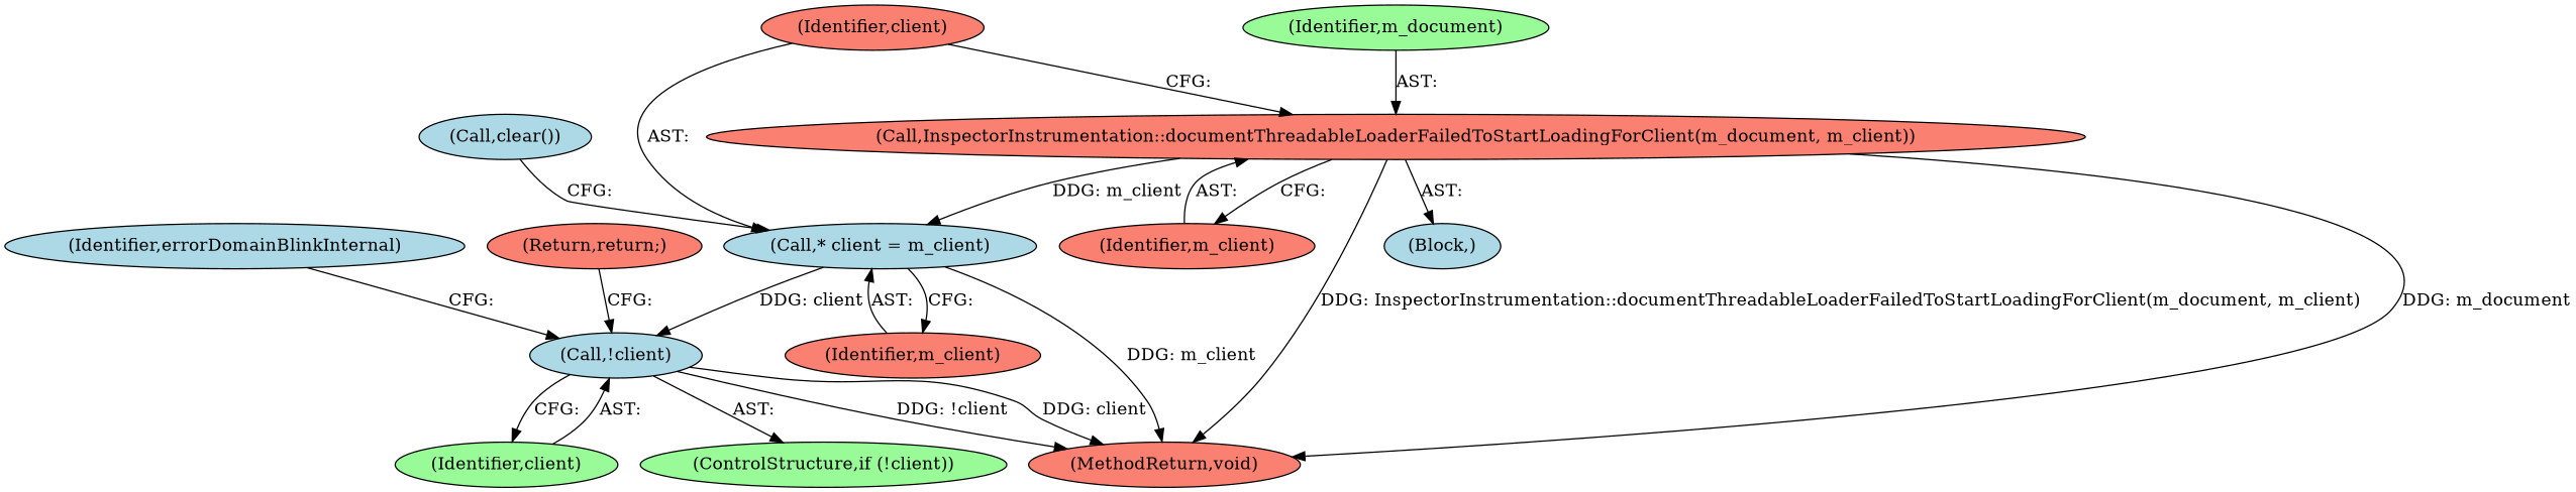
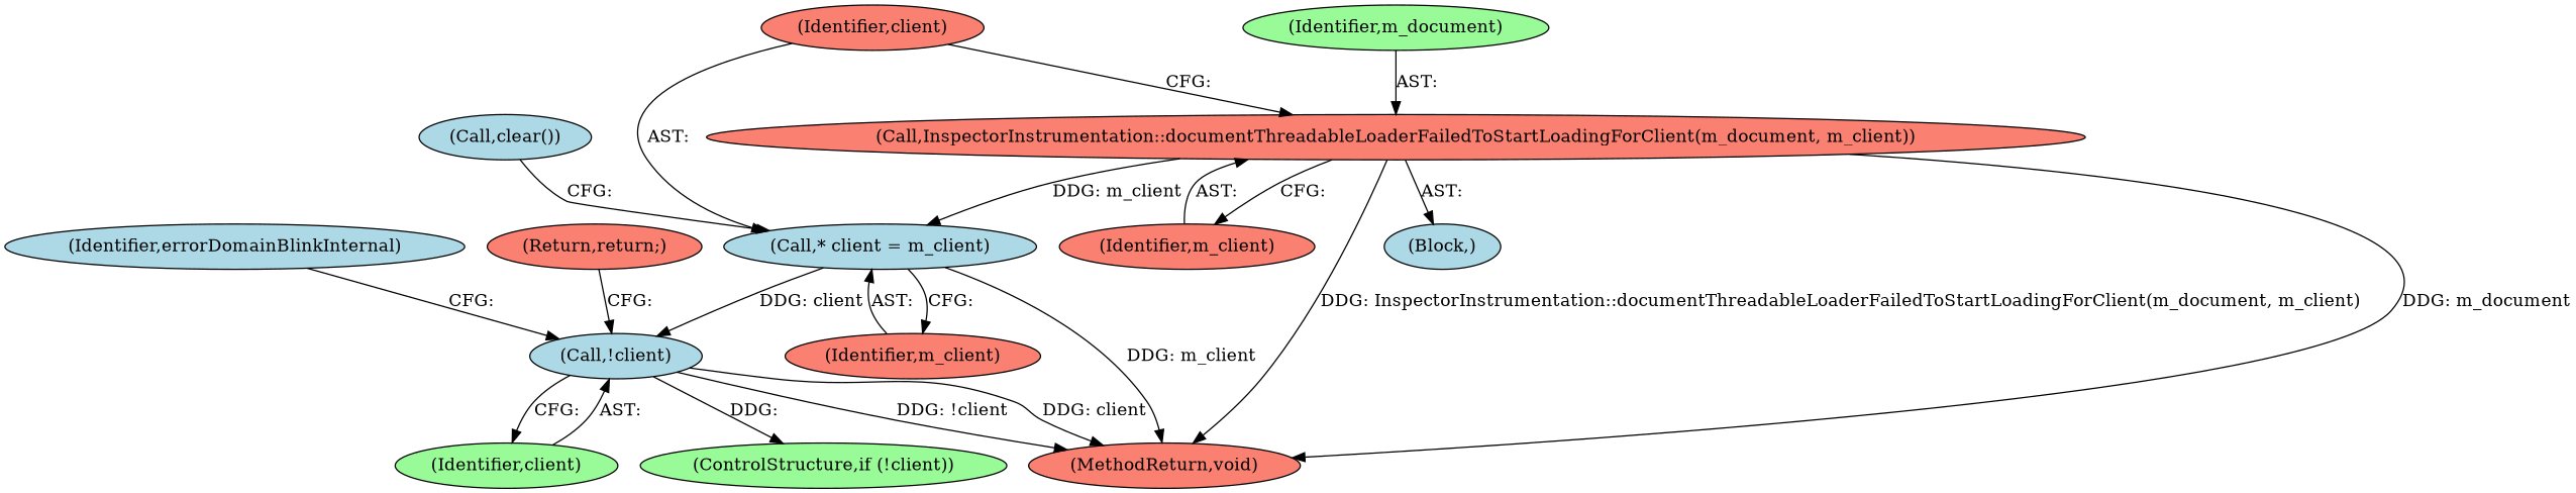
  digraph {
    node [fillcolor=salmon style=filled]
    n1 [label="(Call,InspectorInstrumentation::documentThreadableLoaderFailedToStartLoadingForClient(m_document, m_client))"]
    n2 [fillcolor=lightblue label="(Call,* client = m_client)"]
    n3 [label="(MethodReturn,void)"]
    n4 [label="(Identifier,m_client)"]
    n5 [fillcolor=lightblue label="(Block,)"]
    n6 [fillcolor=lightblue label="(Call,!client)"]
    n7 [label="(Identifier,m_client)"]
    n8 [fillcolor=palegreen label="(Identifier,client)"]
    n9 [fillcolor=palegreen label="(ControlStructure,if (!client))"]
    n10 [label="(Identifier,client)"]
    n11 [fillcolor=lightblue label="(Identifier,errorDomainBlinkInternal)"]
    n12 [label="(Return,return;)"]
    n13 [fillcolor=palegreen label="(Identifier,m_document)"]
    n14 [fillcolor=lightblue label="(Call,clear())"]
    n1 -> n2 [label="DDG: m_client"]
    n1 -> n3 [label="DDG: m_document"]
    n1 -> n3 [label="DDG: InspectorInstrumentation::documentThreadableLoaderFailedToStartLoadingForClient(m_document, m_client)"]
    n1 -> n4 [label="CFG: "]
    n1 -> n5 [label="AST: "]
    n2 -> n3 [label="DDG: m_client"]
    n2 -> n6 [label="DDG: client"]
    n2 -> n7 [label="CFG: "]
    n4 -> n1 [label="AST: "]
    n6 -> n3 [label="DDG: client"]
    n6 -> n3 [label="DDG: !client"]
    n6 -> n8 [label="CFG: "]
-   n6 -> n9 [label="AST: "]
+   n6 -> n9 [label="DDG: "]
    n7 -> n2 [label="AST: "]
    n8 -> n6 [label="AST: "]
    n10 -> n1 [label="CFG: "]
    n10 -> n2 [label="AST: "]
    n11 -> n6 [label="CFG: "]
    n12 -> n6 [label="CFG: "]
    n13 -> n1 [label="AST: "]
    n14 -> n2 [label="CFG: "]
  }
